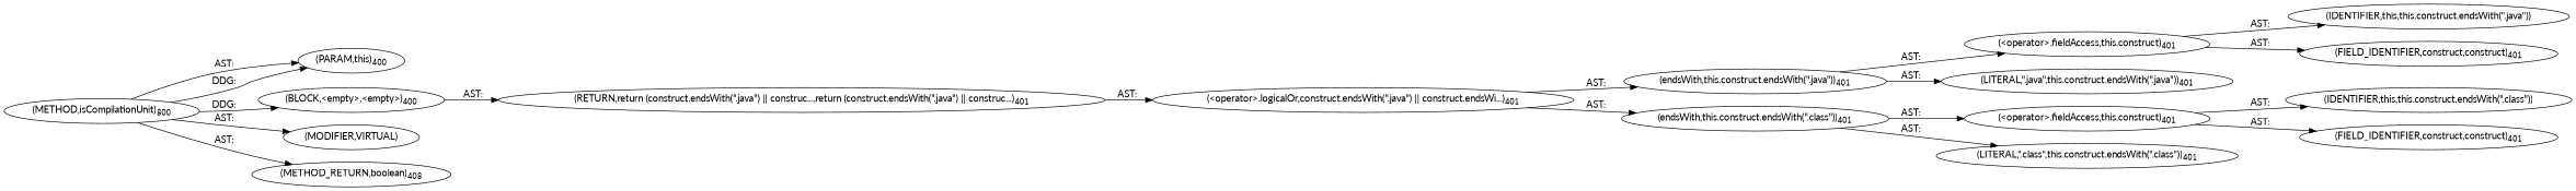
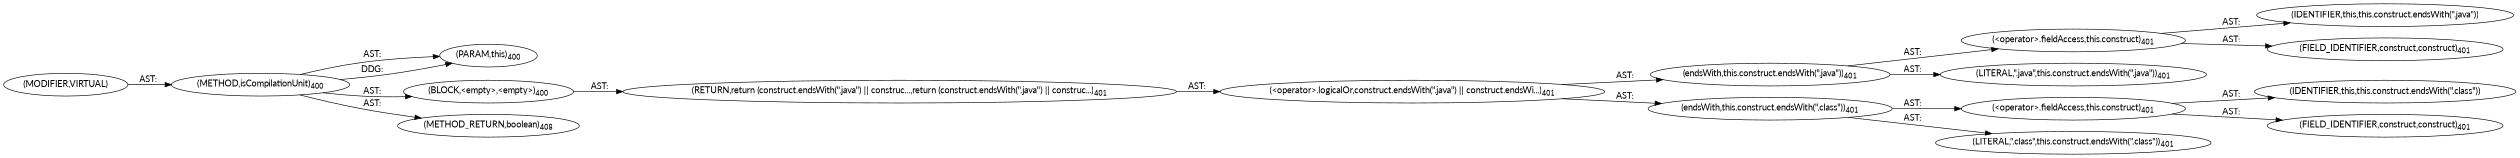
  digraph {
    fontname=Lato
    rankdir=LR
    node [fontname=Lato]
    edge [fontname=Lato]
-   n1 [label=<(METHOD,isCompilationUnit)<SUB>800</SUB>>]
+   n1 [label=<(METHOD,isCompilationUnit)<SUB>400</SUB>>]
    n2 [label=<(PARAM,this)<SUB>400</SUB>>]
    n3 [label=<(BLOCK,&lt;empty&gt;,&lt;empty&gt;)<SUB>400</SUB>>]
    n4 [label=<(MODIFIER,VIRTUAL)>]
    n5 [label=<(METHOD_RETURN,boolean)<SUB>408</SUB>>]
    n6 [label=<(RETURN,return (construct.endsWith(&quot;.java&quot;) || construc...,return (construct.endsWith(&quot;.java&quot;) || construc...)<SUB>401</SUB>>]
    n7 [label=<(&lt;operator&gt;.logicalOr,construct.endsWith(&quot;.java&quot;) || construct.endsWi...)<SUB>401</SUB>>]
    n8 [label=<(endsWith,this.construct.endsWith(&quot;.java&quot;))<SUB>401</SUB>>]
    n9 [label=<(endsWith,this.construct.endsWith(&quot;.class&quot;))<SUB>401</SUB>>]
    n10 [label=<(&lt;operator&gt;.fieldAccess,this.construct)<SUB>401</SUB>>]
    n11 [label=<(LITERAL,&quot;.java&quot;,this.construct.endsWith(&quot;.java&quot;))<SUB>401</SUB>>]
    n12 [label=<(&lt;operator&gt;.fieldAccess,this.construct)<SUB>401</SUB>>]
    n13 [label=<(LITERAL,&quot;.class&quot;,this.construct.endsWith(&quot;.class&quot;))<SUB>401</SUB>>]
    n14 [label=<(IDENTIFIER,this,this.construct.endsWith(&quot;.java&quot;))>]
    n15 [label=<(FIELD_IDENTIFIER,construct,construct)<SUB>401</SUB>>]
    n16 [label=<(IDENTIFIER,this,this.construct.endsWith(&quot;.class&quot;))>]
    n17 [label=<(FIELD_IDENTIFIER,construct,construct)<SUB>401</SUB>>]
    n1 -> n2 [label="AST: "]
    n1 -> n2 [label="DDG: "]
-   n1 -> n3 [label="DDG: "]
-   n1 -> n4 [label="AST: "]
+   n1 -> n3 [label="AST: "]
+   n4 -> n1 [label="AST: "]
    n1 -> n5 [label="AST: "]
    n3 -> n6 [label="AST: "]
    n6 -> n7 [label="AST: "]
    n7 -> n8 [label="AST: "]
    n7 -> n9 [label="AST: "]
    n8 -> n10 [label="AST: "]
    n8 -> n11 [label="AST: "]
    n9 -> n12 [label="AST: "]
    n9 -> n13 [label="AST: "]
    n10 -> n14 [label="AST: "]
    n10 -> n15 [label="AST: "]
    n12 -> n16 [label="AST: "]
    n12 -> n17 [label="AST: "]
  }
